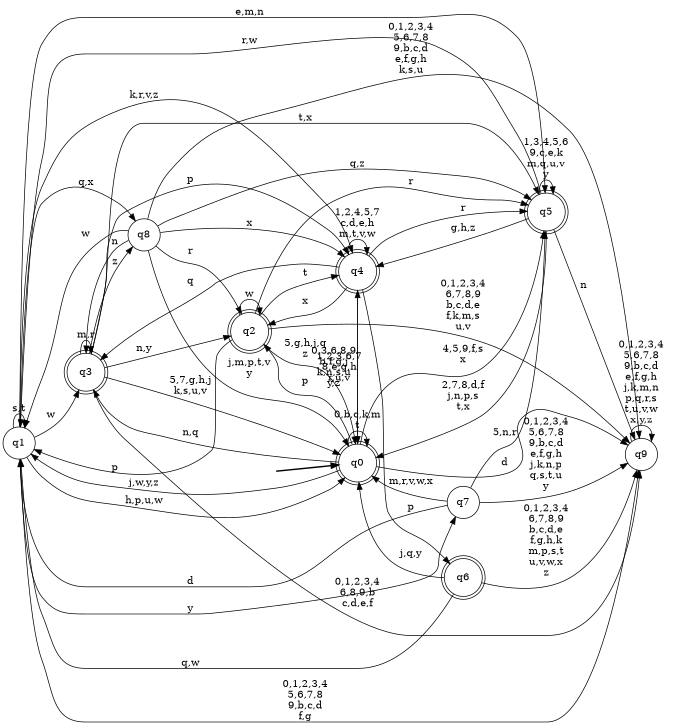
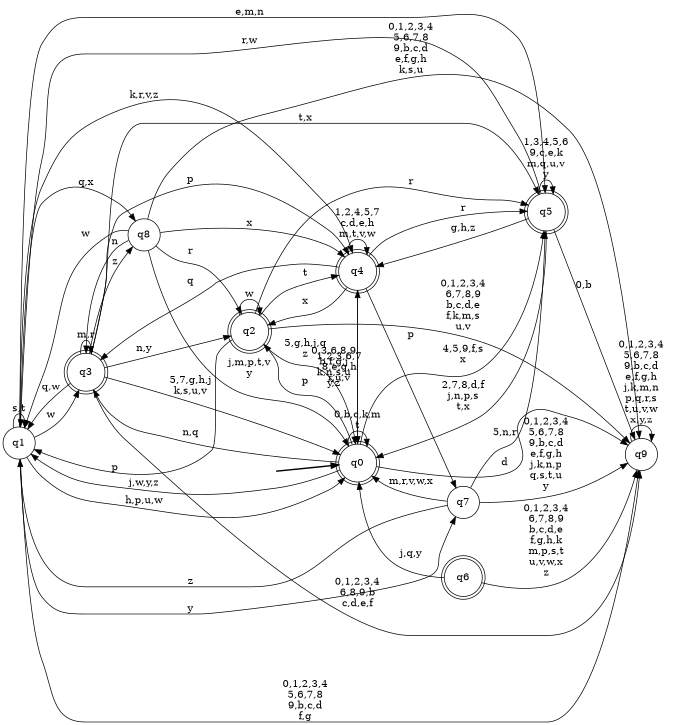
  digraph {
    rankdir=LR
    node [shape=doublecircle style="rounded,filled" color=black fillcolor=white]
    __start0 [height=0 shape=none style=invis width=0 color="" fillcolor=""]
    n2 [label=q0]
    n3 [label=q1 shape=circle style=filled]
    n4 [label=q2]
    n5 [label=q3]
    n6 [label=q4]
    n7 [label=q5]
    n8 [label=q9 shape=circle style=filled]
    n9 [label=q7 shape=circle style=filled]
    n10 [label=q8 shape=circle style=filled]
    n11 [label=q6]
    subgraph cluster_1 {
      nodesep=0.15
      ranksep=0.15
      style=invis
      __start0
      n2
    }
    __start0 -> n2 [penwidth=2]
    n2 -> n2 [label="0,b,c,k,m\nt"]
    n2 -> n3 [label="j,w,y,z"]
    n2 -> n4 [label=p]
    n2 -> n5 [label="n,q"]
    n2 -> n6 [label="1,2,3,6,7\n8,e,g,h\nr,u,v"]
    n2 -> n7 [label="4,5,9,f,s\nx"]
    n2 -> n8 [label=d]
    n3 -> n2 [label="h,p,u,w"]
    n3 -> n3 [label="s,t"]
    n3 -> n5 [label=w]
    n3 -> n6 [label="k,r,v,z"]
    n3 -> n7 [label="e,m,n"]
    n3 -> n8 [label="0,1,2,3,4\n5,6,7,8\n9,b,c,d\nf,g"]
    n3 -> n9 [label=y]
    n3 -> n10 [label="q,x"]
    n4 -> n2 [label="5,g,h,j,q\nz"]
    n4 -> n3 [label=p]
    n4 -> n4 [label=w]
    n4 -> n6 [label=t]
    n4 -> n7 [label=r]
    n4 -> n8 [label="0,1,2,3,4\n6,7,8,9\nb,c,d,e\nf,k,m,s\nu,v"]
    n5 -> n2 [label="5,7,g,h,j\nk,s,u,v"]
-   n11 -> n3 [label="q,w"]
+   n5 -> n3 [label="q,w"]
    n5 -> n4 [label="n,y"]
    n5 -> n5 [label="m,r"]
    n5 -> n6 [label=p]
    n5 -> n7 [label="t,x"]
    n5 -> n8 [label="0,1,2,3,4\n6,8,9,b\nc,d,e,f"]
    n5 -> n10 [label=z]
    n6 -> n2 [label="0,3,6,8,9\nb,f,g,j\nk,n,s,u\ny,z"]
    n6 -> n4 [label=x]
    n6 -> n5 [label=q]
    n6 -> n6 [label="1,2,4,5,7\nc,d,e,h\nm,t,v,w"]
    n6 -> n7 [label=r]
-   n6 -> n11 [label=p]
+   n6 -> n9 [label=p]
    n7 -> n2 [label="2,7,8,d,f\nj,n,p,s\nt,x"]
    n7 -> n3 [label="r,w"]
    n7 -> n6 [label="g,h,z"]
    n7 -> n7 [label="1,3,4,5,6\n9,c,e,k\nm,q,u,v\ny"]
-   n7 -> n8 [label=n]
+   n7 -> n8 [label="0,b"]
    n8 -> n8 [label="0,1,2,3,4\n5,6,7,8\n9,b,c,d\ne,f,g,h\nj,k,m,n\np,q,r,s\nt,u,v,w\nx,y,z"]
    n9 -> n2 [label="m,r,v,w,x"]
-   n9 -> n3 [label=d]
+   n9 -> n3 [label=z]
    n9 -> n7 [label="5,n,r"]
    n9 -> n8 [label="0,1,2,3,4\n5,6,7,8\n9,b,c,d\ne,f,g,h\nj,k,n,p\nq,s,t,u\ny"]
    n10 -> n2 [label="j,m,p,t,v\ny"]
    n10 -> n3 [label=w]
    n10 -> n4 [label=r]
    n10 -> n5 [label=n]
    n10 -> n6 [label=x]
-   n10 -> n7 [label="q,z"]
    n10 -> n8 [label="0,1,2,3,4\n5,6,7,8\n9,b,c,d\ne,f,g,h\nk,s,u"]
    n11 -> n2 [label="j,q,y"]
    n11 -> n8 [label="0,1,2,3,4\n6,7,8,9\nb,c,d,e\nf,g,h,k\nm,p,s,t\nu,v,w,x\nz"]
  }
